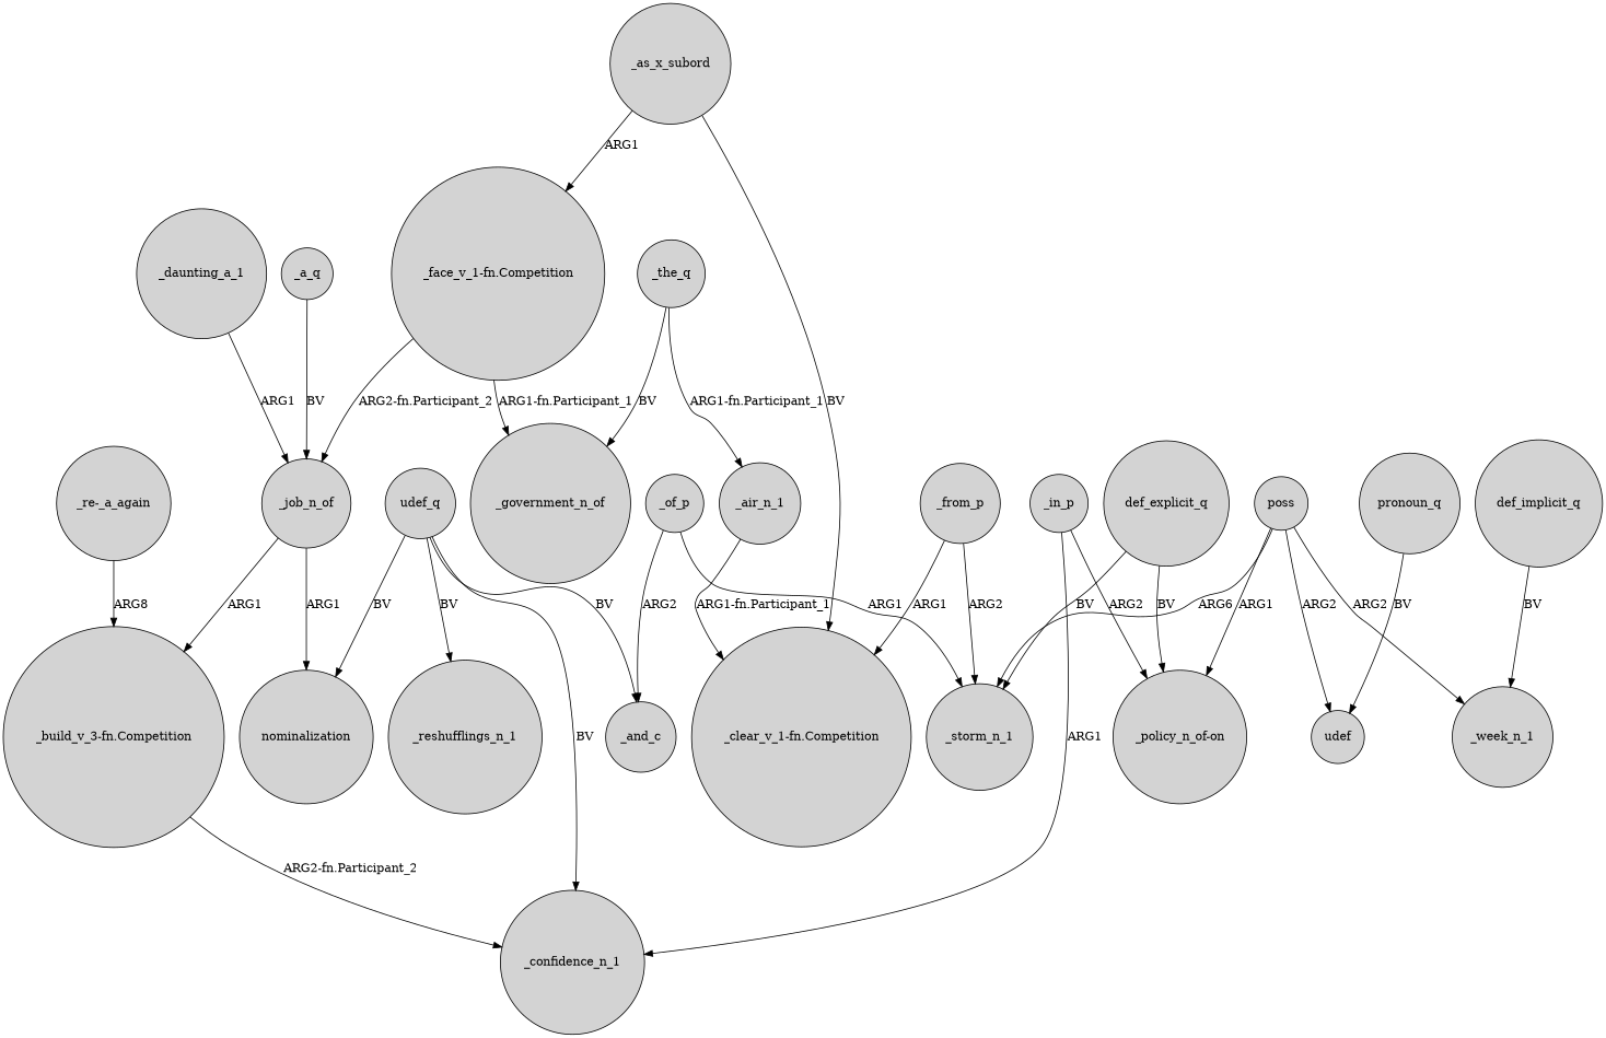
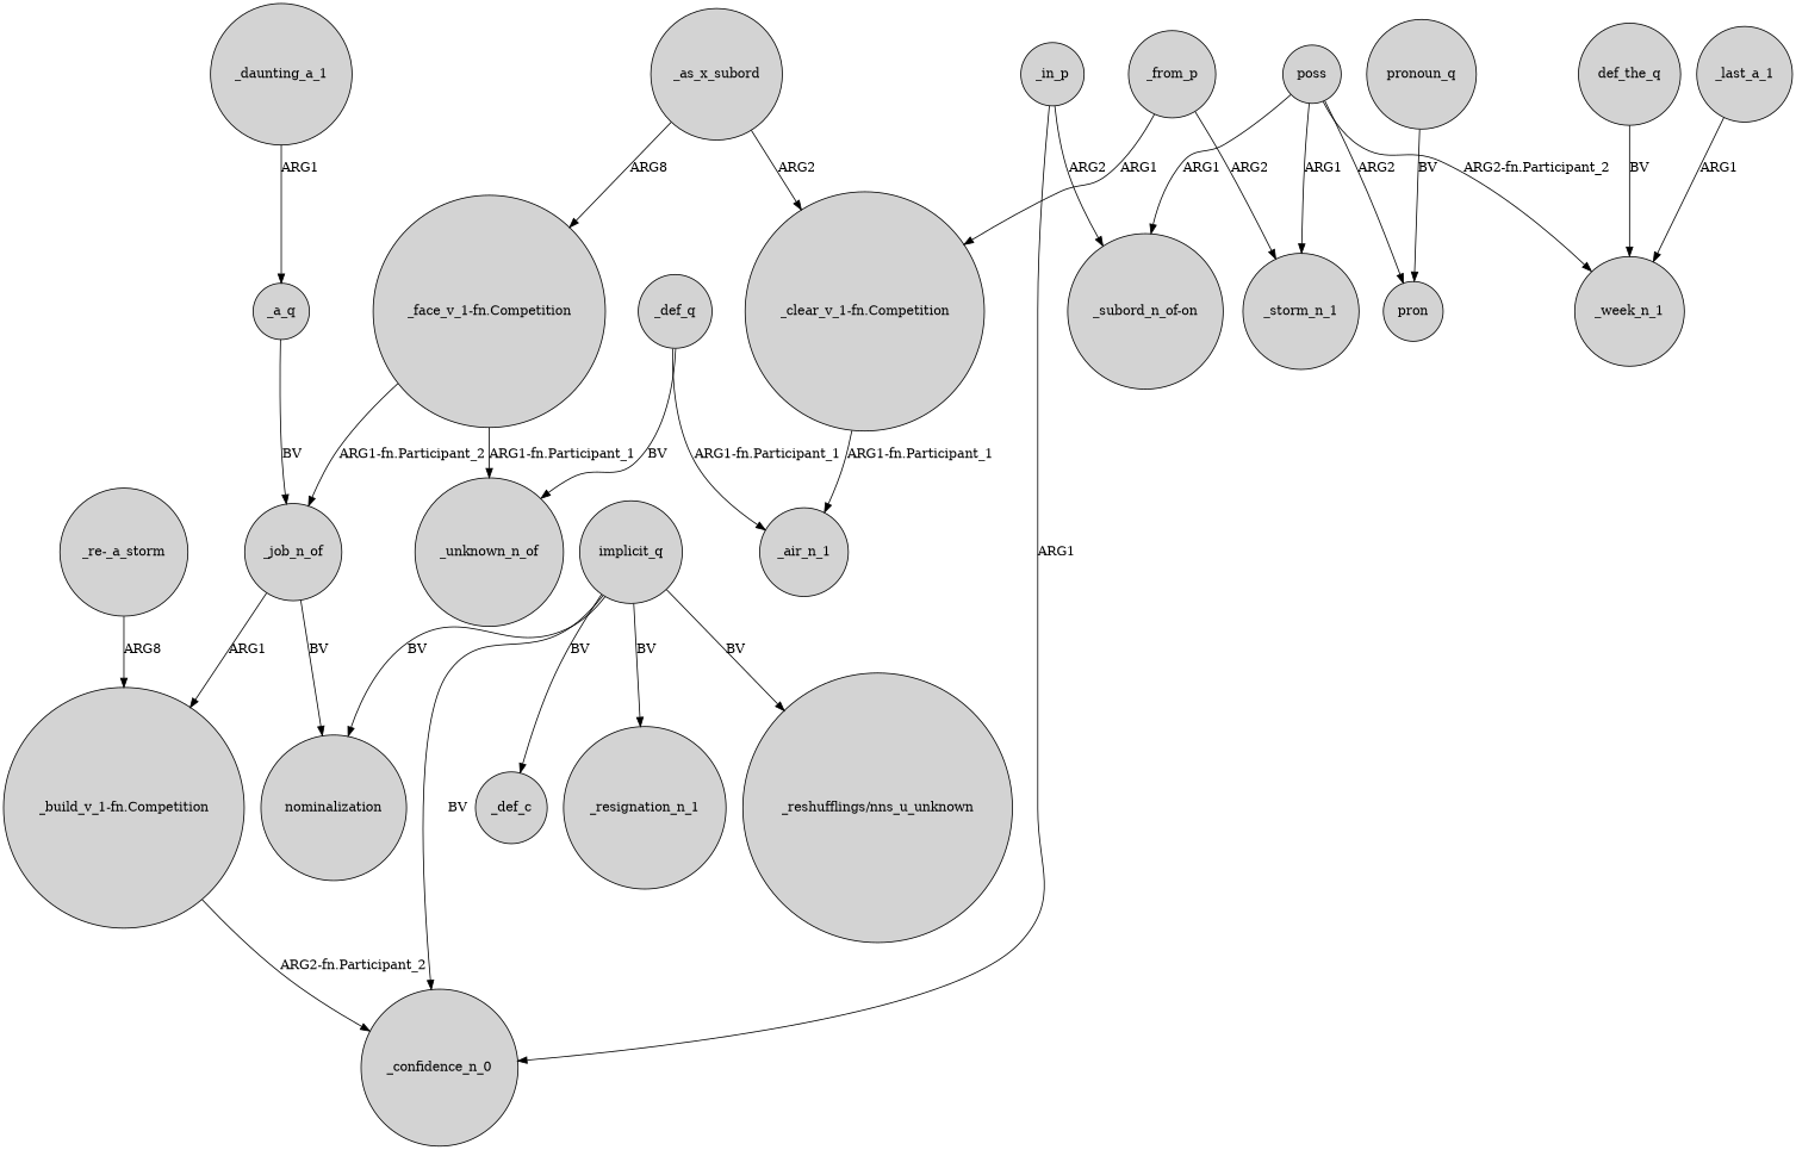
  digraph {
    node [shape=circle style=filled]
-   udef_q
-   _confidence_n_1
+   udef_q [label=implicit_q]
+   _confidence_n_1 [label=_confidence_n_0]
    nominalization
-   _and_c
-   _resignation_n_1 [label=_reshufflings_n_1]
-   "_build_v_1-fn.Competition" [label="_build_v_3-fn.Competition"]
-   _of_p
+   _and_c [label=_def_c]
+   _resignation_n_1
+   "_reshufflings/nns_u_unknown"
+   "_build_v_1-fn.Competition"
    _storm_n_1
    poss
    _week_n_1
-   pron [label=udef]
-   "_policy_n_of-on"
+   pron
+   "_policy_n_of-on" [label="_subord_n_of-on"]
    "_face_v_1-fn.Competition"
    _job_n_of
-   _government_n_of
-   def_explicit_q
+   _government_n_of [label=_unknown_n_of]
    _from_p
    "_clear_v_1-fn.Competition"
    _air_n_1
    pronoun_q
+   _last_a_1
    _in_p
-   def_implicit_q
+   def_implicit_q [label=def_the_q]
    _as_x_subord
    _daunting_a_1
-   "_re-_a_again"
-   _the_q
+   "_re-_a_again" [label="_re-_a_storm"]
+   _the_q [label=_def_q]
    _a_q
    udef_q -> _confidence_n_1 [label=BV]
    udef_q -> nominalization [label=BV]
    udef_q -> _and_c [label=BV]
    udef_q -> _resignation_n_1 [label=BV]
+   udef_q -> "_reshufflings/nns_u_unknown" [label=BV]
    "_build_v_1-fn.Competition" -> _confidence_n_1 [label="ARG2-fn.Participant_2"]
-   _of_p -> _and_c [label=ARG2]
-   _of_p -> _storm_n_1 [label=ARG1]
-   poss -> _storm_n_1 [label=ARG6]
-   poss -> _week_n_1 [label=ARG2]
+   poss -> _storm_n_1 [label=ARG1]
+   poss -> _week_n_1 [label="ARG2-fn.Participant_2"]
    poss -> pron [label=ARG2]
    poss -> "_policy_n_of-on" [label=ARG1]
-   "_face_v_1-fn.Competition" -> _job_n_of [label="ARG2-fn.Participant_2"]
+   "_face_v_1-fn.Competition" -> _job_n_of [label="ARG1-fn.Participant_2"]
    "_face_v_1-fn.Competition" -> _government_n_of [label="ARG1-fn.Participant_1"]
-   _job_n_of -> nominalization [label=ARG1]
+   _job_n_of -> nominalization [label=BV]
    _job_n_of -> "_build_v_1-fn.Competition" [label=ARG1]
-   def_explicit_q -> _storm_n_1 [label=BV]
-   def_explicit_q -> "_policy_n_of-on" [label=BV]
    _from_p -> _storm_n_1 [label=ARG2]
    _from_p -> "_clear_v_1-fn.Competition" [label=ARG1]
-   _air_n_1 -> "_clear_v_1-fn.Competition" [label="ARG1-fn.Participant_1"]
+   "_clear_v_1-fn.Competition" -> _air_n_1 [label="ARG1-fn.Participant_1"]
    pronoun_q -> pron [label=BV]
+   _last_a_1 -> _week_n_1 [label=ARG1]
    _in_p -> _confidence_n_1 [label=ARG1]
    _in_p -> "_policy_n_of-on" [label=ARG2]
    def_implicit_q -> _week_n_1 [label=BV]
-   _as_x_subord -> "_face_v_1-fn.Competition" [label=ARG1]
-   _as_x_subord -> "_clear_v_1-fn.Competition" [label=BV]
-   _daunting_a_1 -> _job_n_of [label=ARG1]
+   _as_x_subord -> "_face_v_1-fn.Competition" [label=ARG8]
+   _as_x_subord -> "_clear_v_1-fn.Competition" [label=ARG2]
+   _daunting_a_1 -> _a_q [label=ARG1]
    "_re-_a_again" -> "_build_v_1-fn.Competition" [label=ARG8]
    _the_q -> _government_n_of [label=BV]
    _the_q -> _air_n_1 [label="ARG1-fn.Participant_1"]
    _a_q -> _job_n_of [label=BV]
  }
